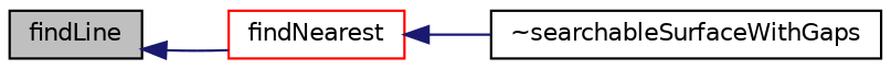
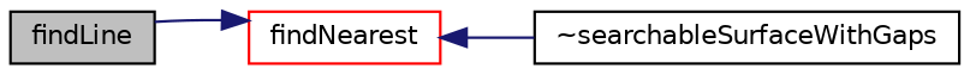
  digraph {
    rankdir=LR
    node [color=black fontname=Helvetica fontsize=10 shape=record]
    edge [color=midnightblue dir=back fontname=Helvetica fontsize=10 labelfontname=Helvetica labelfontsize=10 style=solid]
    n1 [fillcolor=grey75 fontcolor=black height=0.2 label=findLine style=filled width=0.4]
    n2 [color=red height=0.2 label=findNearest width=0.4]
    n3 [height=0.2 label="~searchableSurfaceWithGaps" width=0.4]
-   n1 -> n2
+   n2 -> n1
    n2 -> n3
  }
